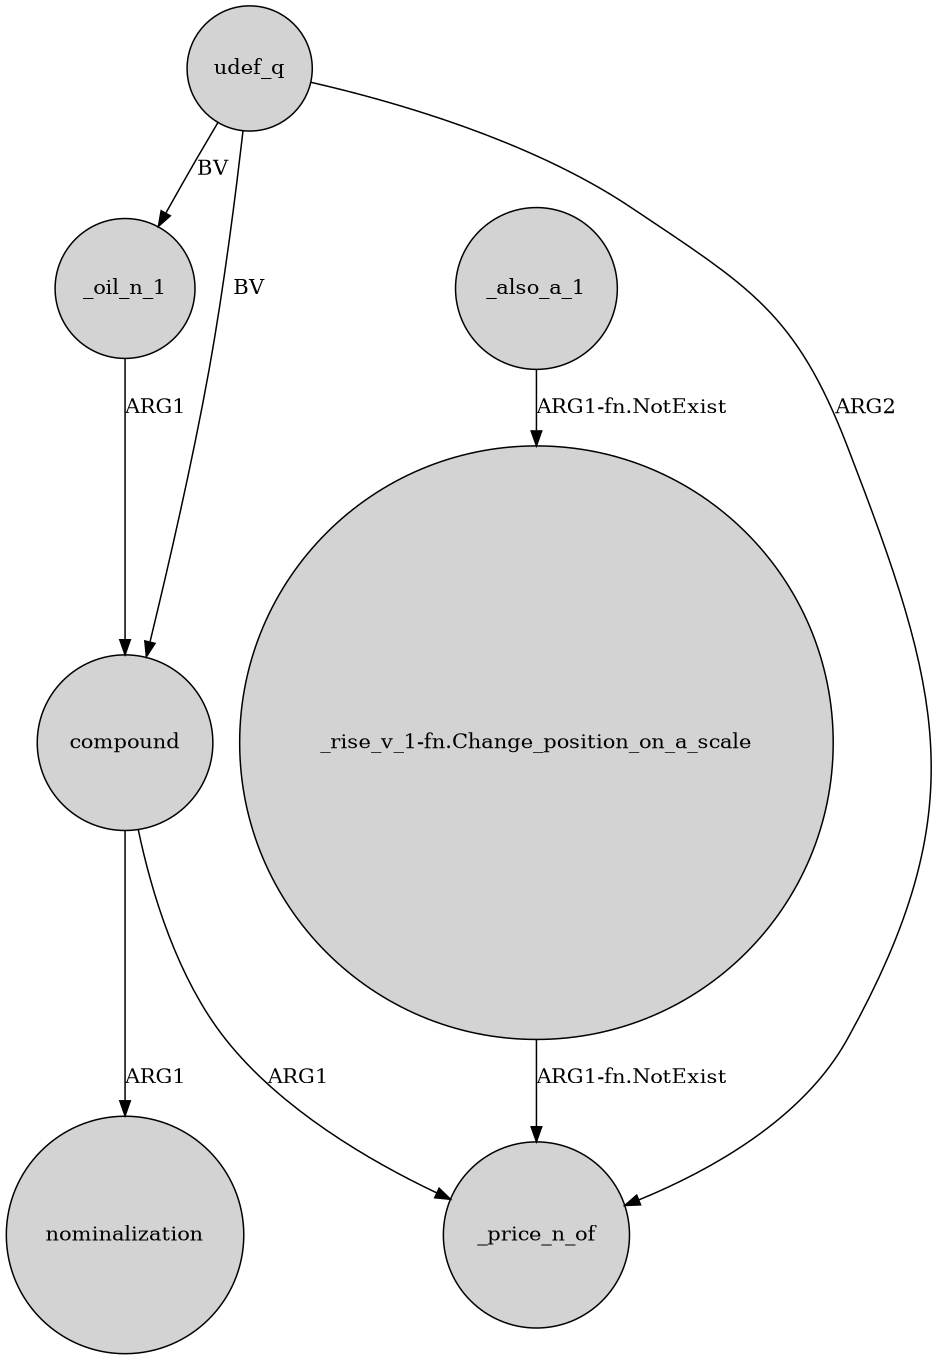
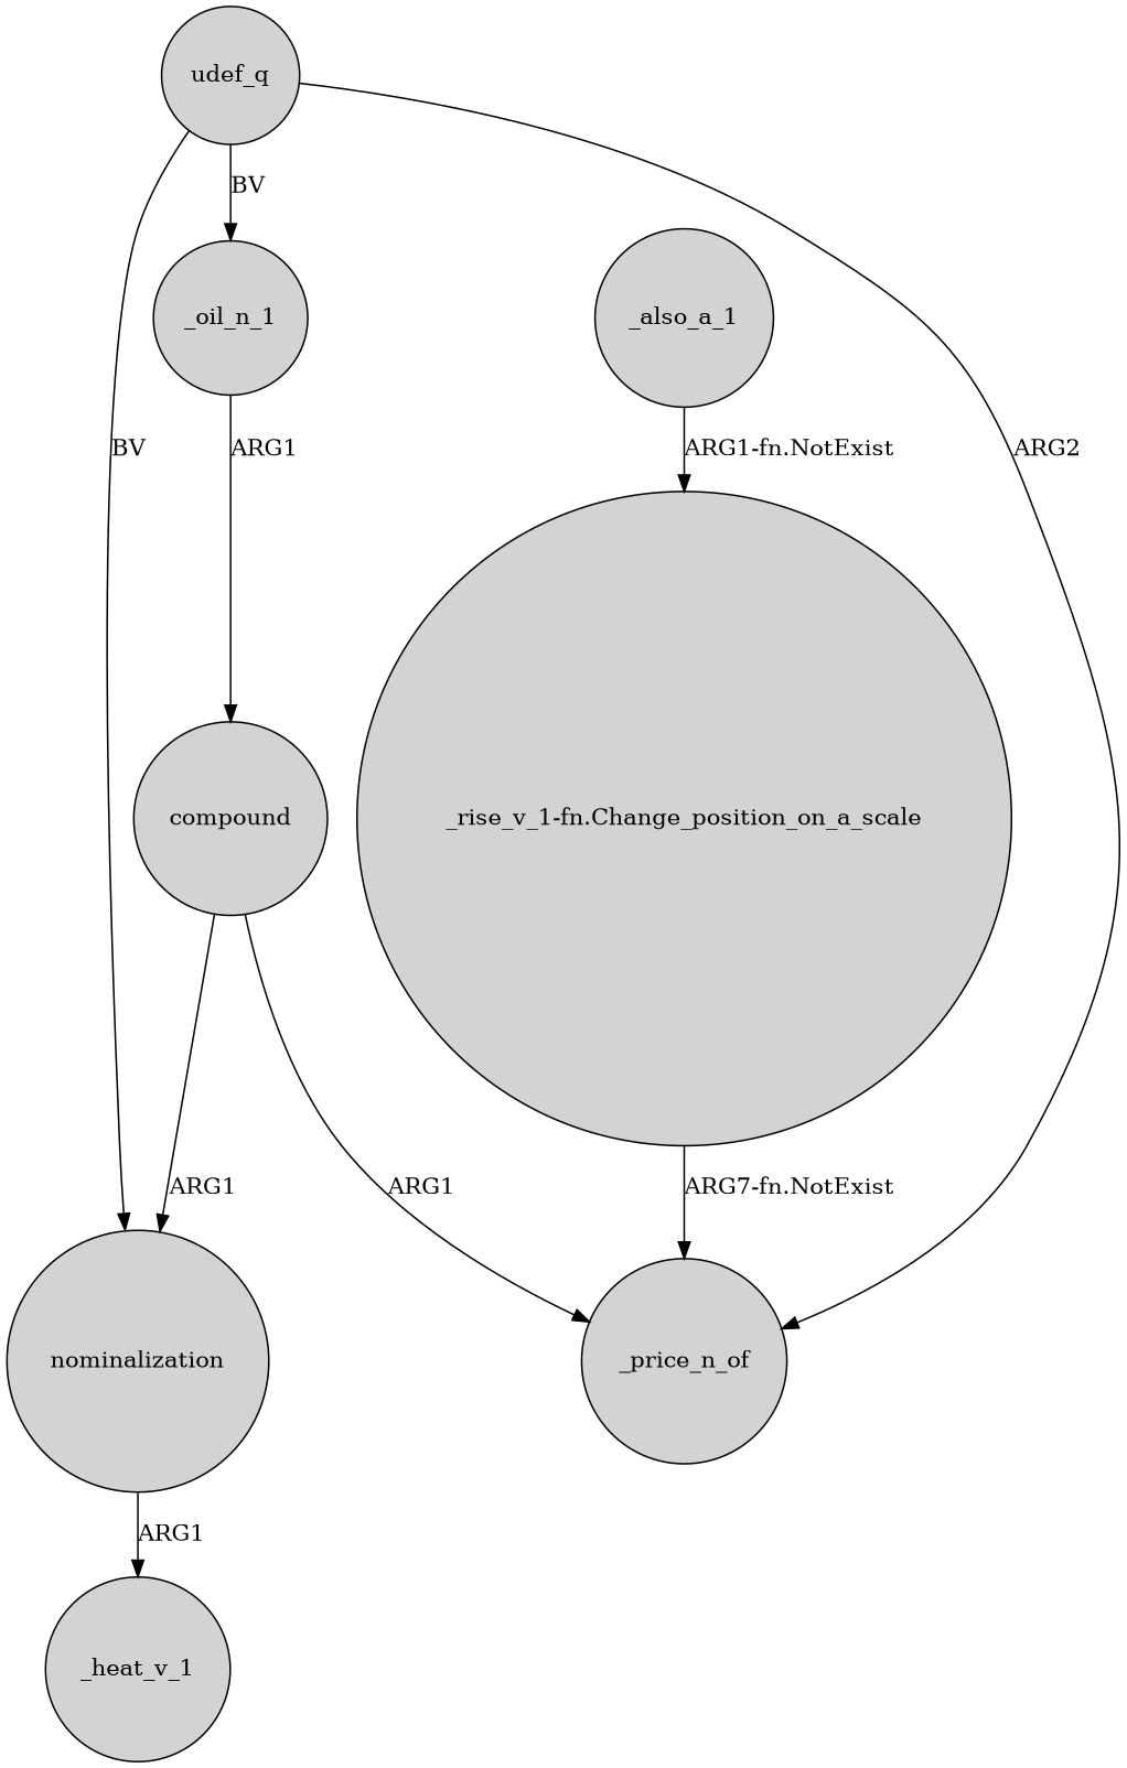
  digraph {
    node [shape=circle style=filled]
    nominalization
+   _heat_v_1
    compound
    _price_n_of
    _oil_n_1
    udef_q
    _also_a_1
    "_rise_v_1-fn.Change_position_on_a_scale"
+   nominalization -> _heat_v_1 [label=ARG1]
    compound -> nominalization [label=ARG1]
    compound -> _price_n_of [label=ARG1]
    _oil_n_1 -> compound [label=ARG1]
-   udef_q -> compound [label=BV]
+   udef_q -> nominalization [label=BV]
    udef_q -> _price_n_of [label=ARG2]
    udef_q -> _oil_n_1 [label=BV]
    _also_a_1 -> "_rise_v_1-fn.Change_position_on_a_scale" [label="ARG1-fn.NotExist"]
-   "_rise_v_1-fn.Change_position_on_a_scale" -> _price_n_of [label="ARG1-fn.NotExist"]
+   "_rise_v_1-fn.Change_position_on_a_scale" -> _price_n_of [label="ARG7-fn.NotExist"]
  }
